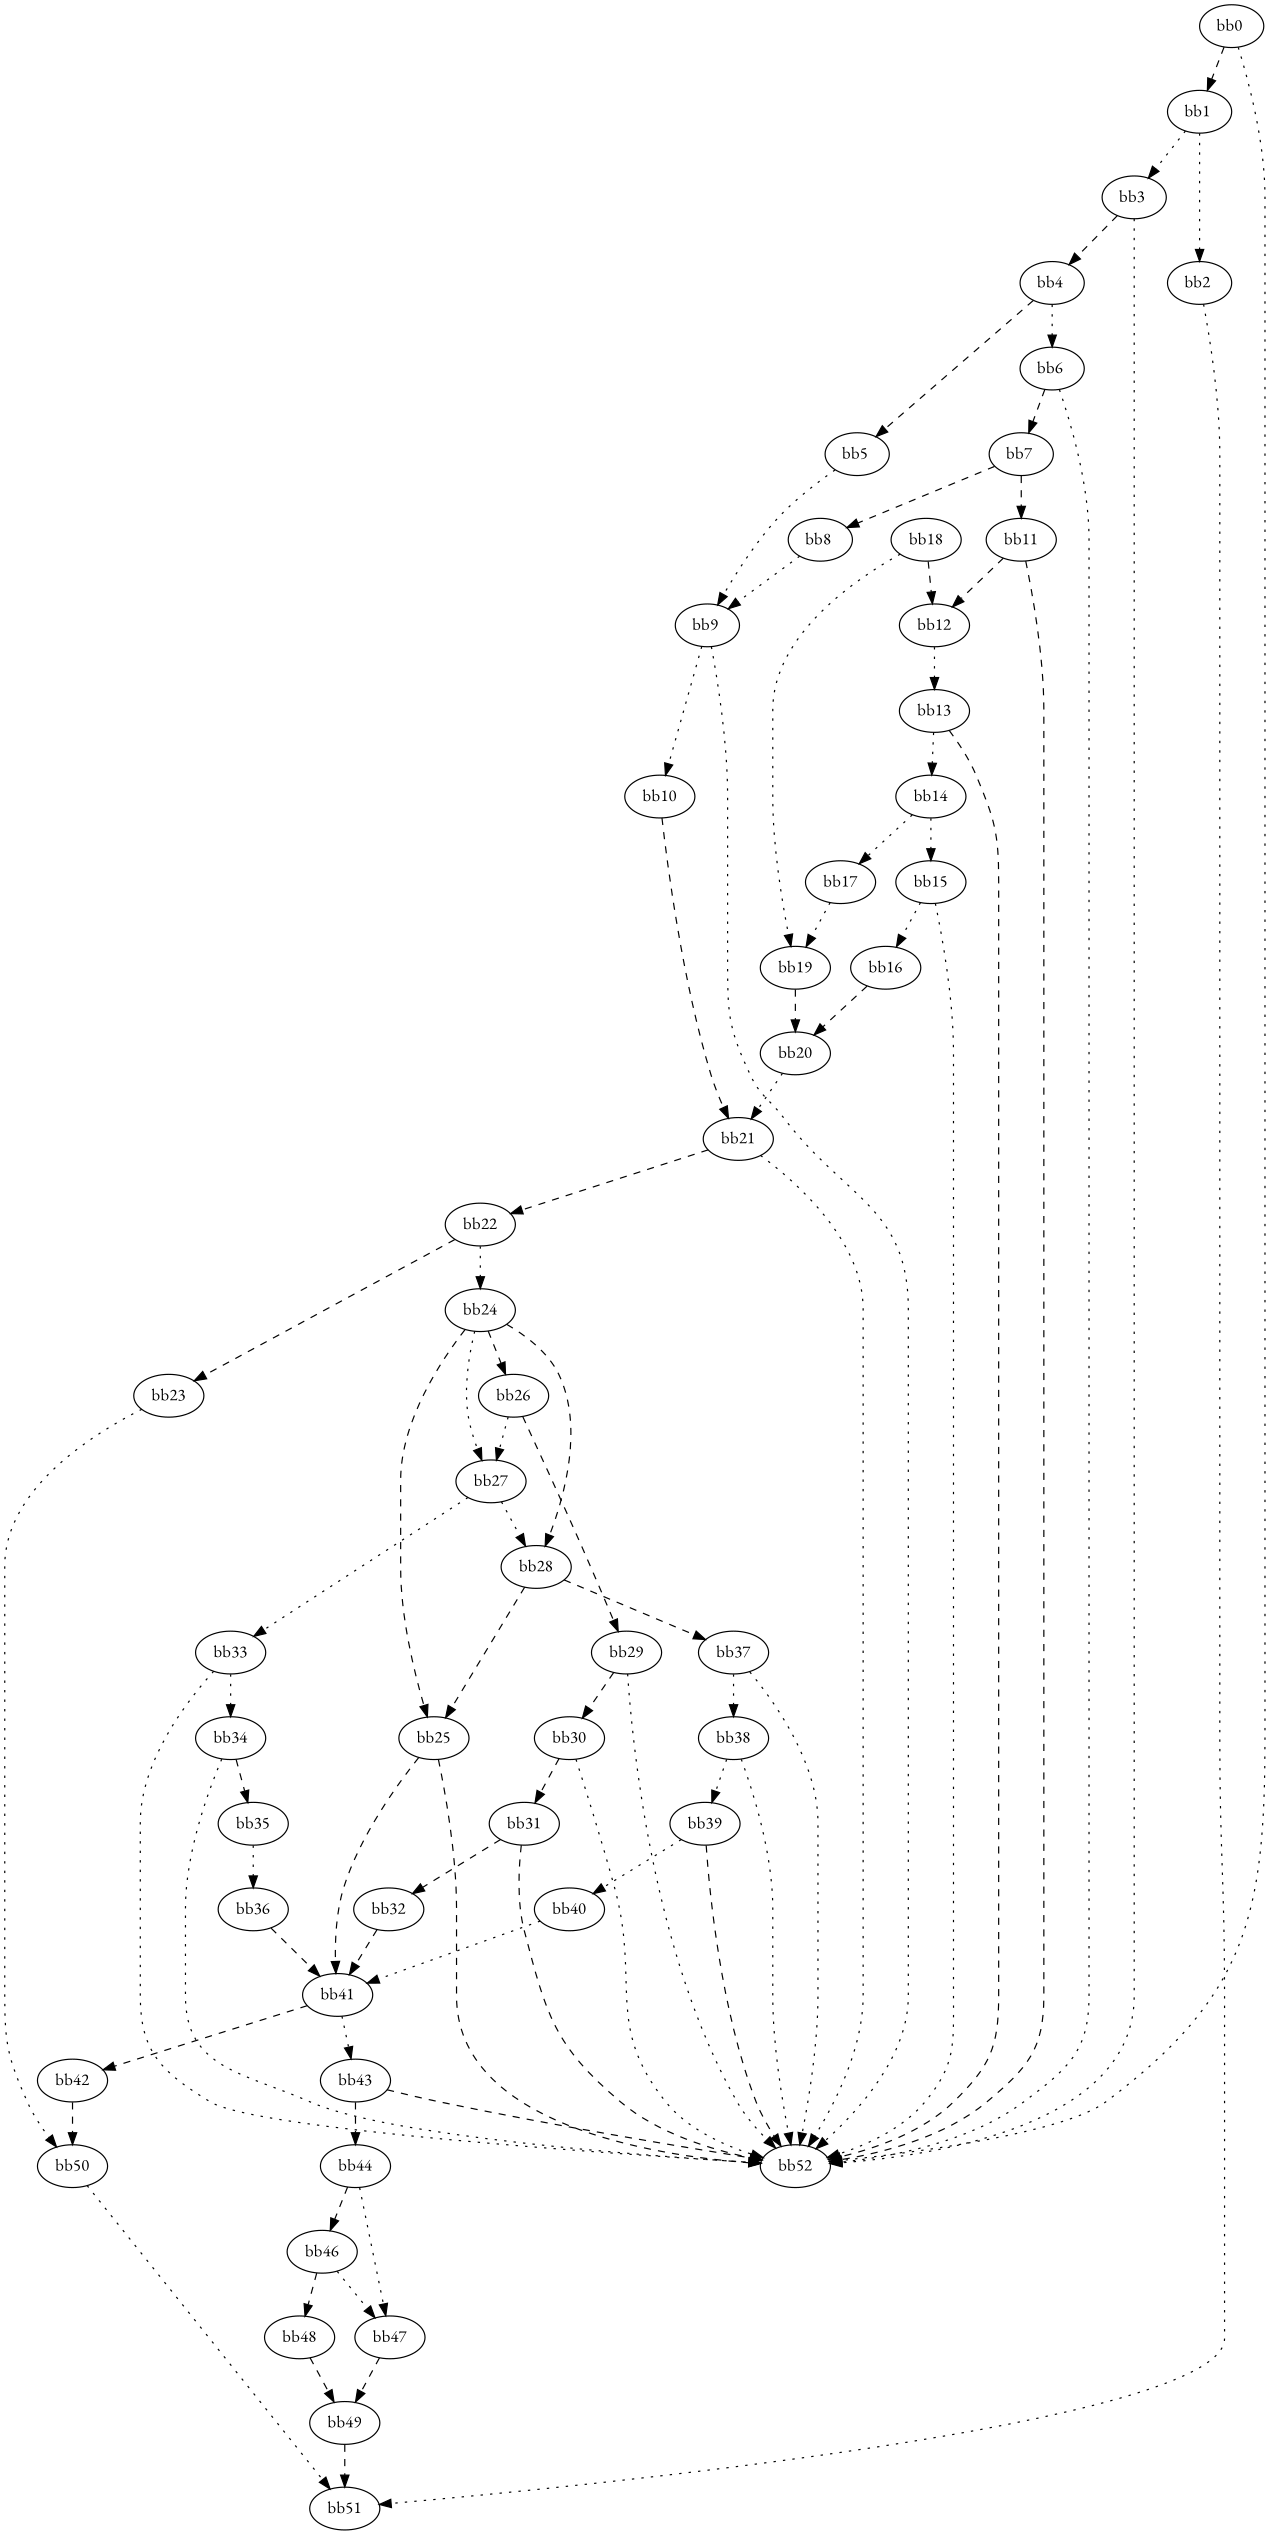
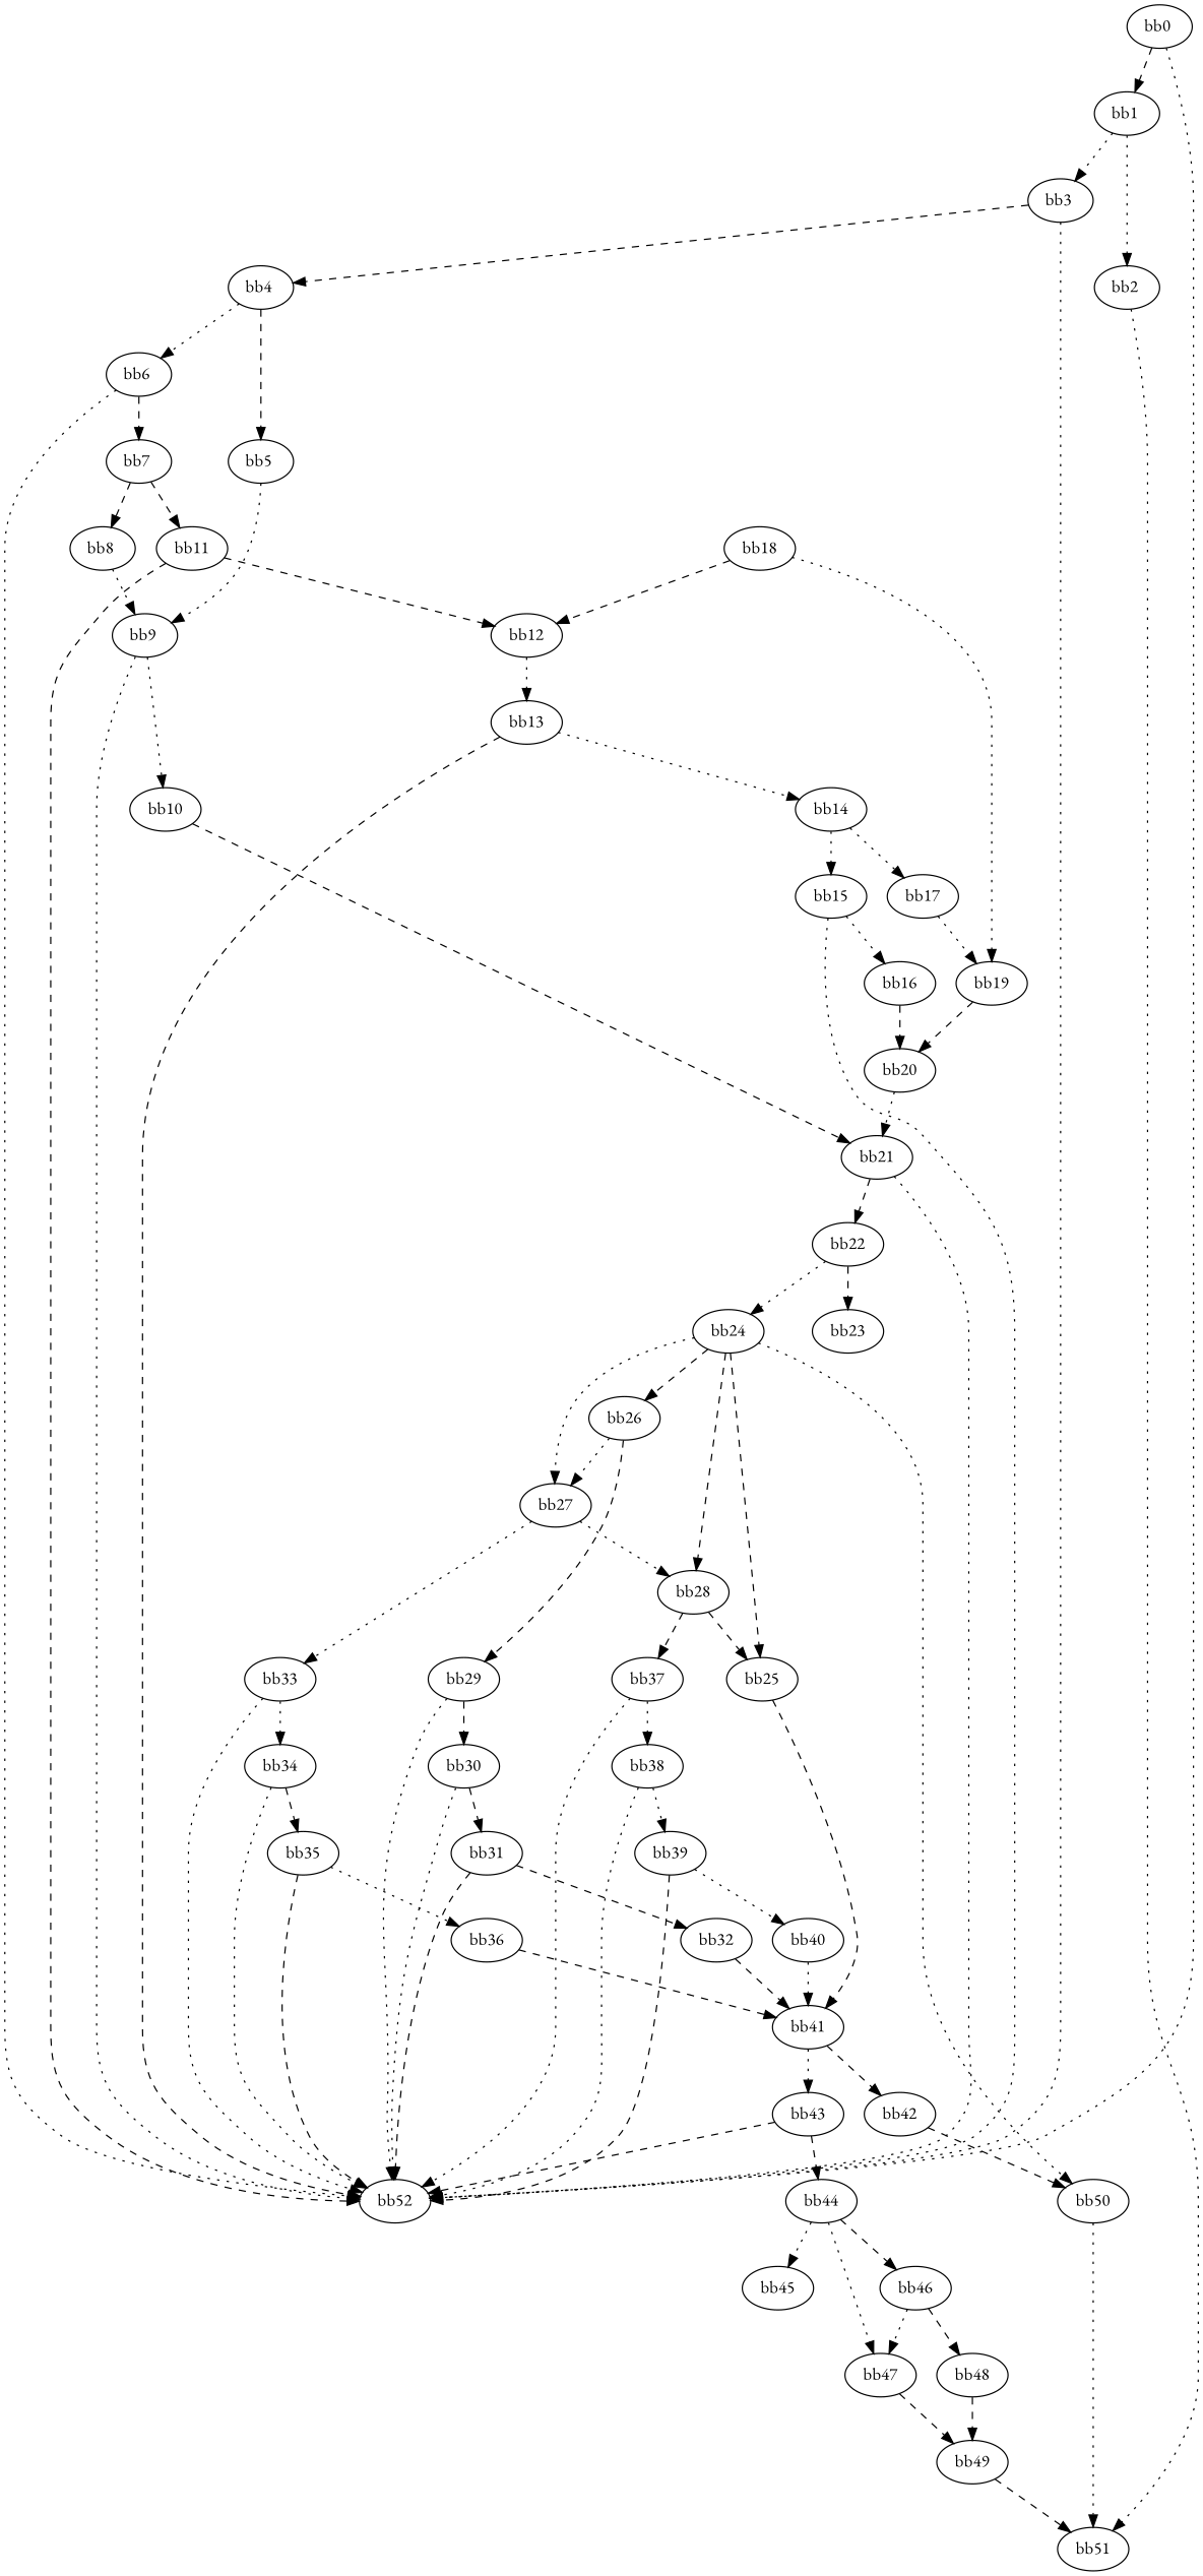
  digraph {
    fontname="EB Garamond"
    node [fontname="EB Garamond"]
    edge [fontname="EB Garamond" style=dotted]
    n1 [label="bb0\l"]
    n2 [label="bb1\l"]
    n3 [label="bb52\l"]
    n4 [label="bb2\l"]
    n5 [label="bb3\l"]
    n6 [label="bb51\l"]
    n7 [label="bb4\l"]
    n8 [label="bb5\l"]
    n9 [label="bb6\l"]
    n10 [label="bb9\l"]
    n11 [label="bb7\l"]
    n12 [label="bb10\l"]
    n13 [label="bb8\l"]
    n14 [label="bb11\l"]
    n15 [label="bb12\l"]
    n16 [label="bb21\l"]
    n17 [label="bb22\l"]
    n18 [label="bb13\l"]
    n19 [label="bb14\l"]
    n20 [label="bb18\l"]
    n21 [label="bb19\l"]
    n22 [label="bb15\l"]
    n23 [label="bb17\l"]
    n24 [label="bb16\l"]
    n25 [label="bb20\l"]
    n26 [label="bb23\l"]
    n27 [label="bb24\l"]
    n28 [label="bb50\l"]
    n29 [label="bb25\l"]
    n30 [label="bb26\l"]
    n31 [label="bb27\l"]
    n32 [label="bb28\l"]
    n33 [label="bb41\l"]
    n34 [label="bb29\l"]
    n35 [label="bb33\l"]
    n36 [label="bb37\l"]
    n37 [label="bb42\l"]
    n38 [label="bb43\l"]
    n39 [label="bb30\l"]
    n40 [label="bb34\l"]
    n41 [label="bb38\l"]
    n42 [label="bb31\l"]
    n43 [label="bb32\l"]
    n44 [label="bb35\l"]
    n45 [label="bb36\l"]
    n46 [label="bb39\l"]
    n47 [label="bb40\l"]
    n48 [label="bb44\l"]
+   n49 [label="bb45\l"]
    n50 [label="bb46\l"]
    n51 [label="bb47\l"]
    n52 [label="bb48\l"]
    n53 [label="bb49\l"]
    n1 -> n2 [style=dashed]
    n1 -> n3
    n2 -> n4
    n2 -> n5
    n4 -> n6
    n5 -> n3
    n5 -> n7 [style=dashed]
    n7 -> n8 [style=dashed]
    n7 -> n9
    n8 -> n10
    n9 -> n3
    n9 -> n11 [style=dashed]
    n10 -> n3
    n10 -> n12
    n11 -> n13 [style=dashed]
    n11 -> n14 [style=dashed]
    n12 -> n16 [style=dashed]
    n13 -> n10
    n14 -> n3 [style=dashed]
    n14 -> n15 [style=dashed]
    n15 -> n18
    n16 -> n3
    n16 -> n17 [style=dashed]
    n17 -> n26 [style=dashed]
    n17 -> n27
    n18 -> n3 [style=dashed]
    n18 -> n19
    n19 -> n22
    n19 -> n23
    n20 -> n15 [style=dashed]
    n20 -> n21
    n21 -> n25 [style=dashed]
    n22 -> n3
    n22 -> n24
    n23 -> n21
    n24 -> n25 [style=dashed]
    n25 -> n16
-   n26 -> n28
+   n27 -> n28
    n27 -> n29 [style=dashed]
    n27 -> n30 [style=dashed]
    n27 -> n31
    n27 -> n32 [style=dashed]
    n28 -> n6
    n29 -> n33 [style=dashed]
    n30 -> n31
    n30 -> n34 [style=dashed]
    n31 -> n32
    n31 -> n35
    n32 -> n29 [style=dashed]
    n32 -> n36 [style=dashed]
    n33 -> n37 [style=dashed]
    n33 -> n38
    n34 -> n3
    n34 -> n39 [style=dashed]
    n35 -> n3
    n35 -> n40
    n36 -> n3
    n36 -> n41
    n37 -> n28 [style=dashed]
    n38 -> n3 [style=dashed]
    n38 -> n48 [style=dashed]
    n39 -> n3
    n39 -> n42 [style=dashed]
    n40 -> n3
    n40 -> n44 [style=dashed]
    n41 -> n3
    n41 -> n46
    n42 -> n3 [style=dashed]
    n42 -> n43 [style=dashed]
    n43 -> n33 [style=dashed]
-   n29 -> n3 [style=dashed]
+   n44 -> n3 [style=dashed]
    n44 -> n45
    n45 -> n33 [style=dashed]
    n46 -> n3 [style=dashed]
    n46 -> n47
    n47 -> n33
+   n48 -> n49
    n48 -> n50 [style=dashed]
    n48 -> n51
    n50 -> n51
    n50 -> n52 [style=dashed]
    n51 -> n53 [style=dashed]
    n52 -> n53 [style=dashed]
    n53 -> n6 [style=dashed]
  }
